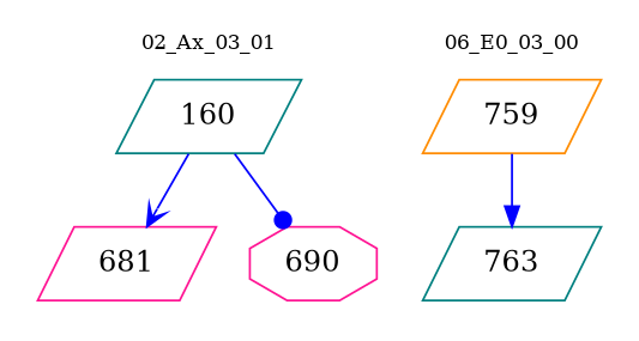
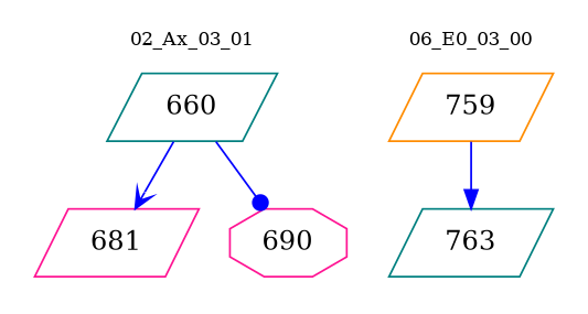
  digraph {
    node [color=teal shape=parallelogram]
    edge [color=blue]
-   n1 [label=160]
+   n1 [label=660]
    n2 [color=deeppink label=681]
    n3 [color=deeppink label=690 shape=octagon]
    n4 [color=darkorange label=759]
    n5 [label=763]
    subgraph cluster_1 {
      color=white
      fontsize=10
      label="02_Ax_03_01"
      n1
      n2
      n3
    }
    subgraph cluster_2 {
      color=white
      fontsize=10
      label="06_E0_03_00"
      n4
      n5
    }
    n1 -> n2 [arrowhead=vee]
    n1 -> n3 [arrowhead=dot]
    n4 -> n5 [arrowhead=normal]
  }
